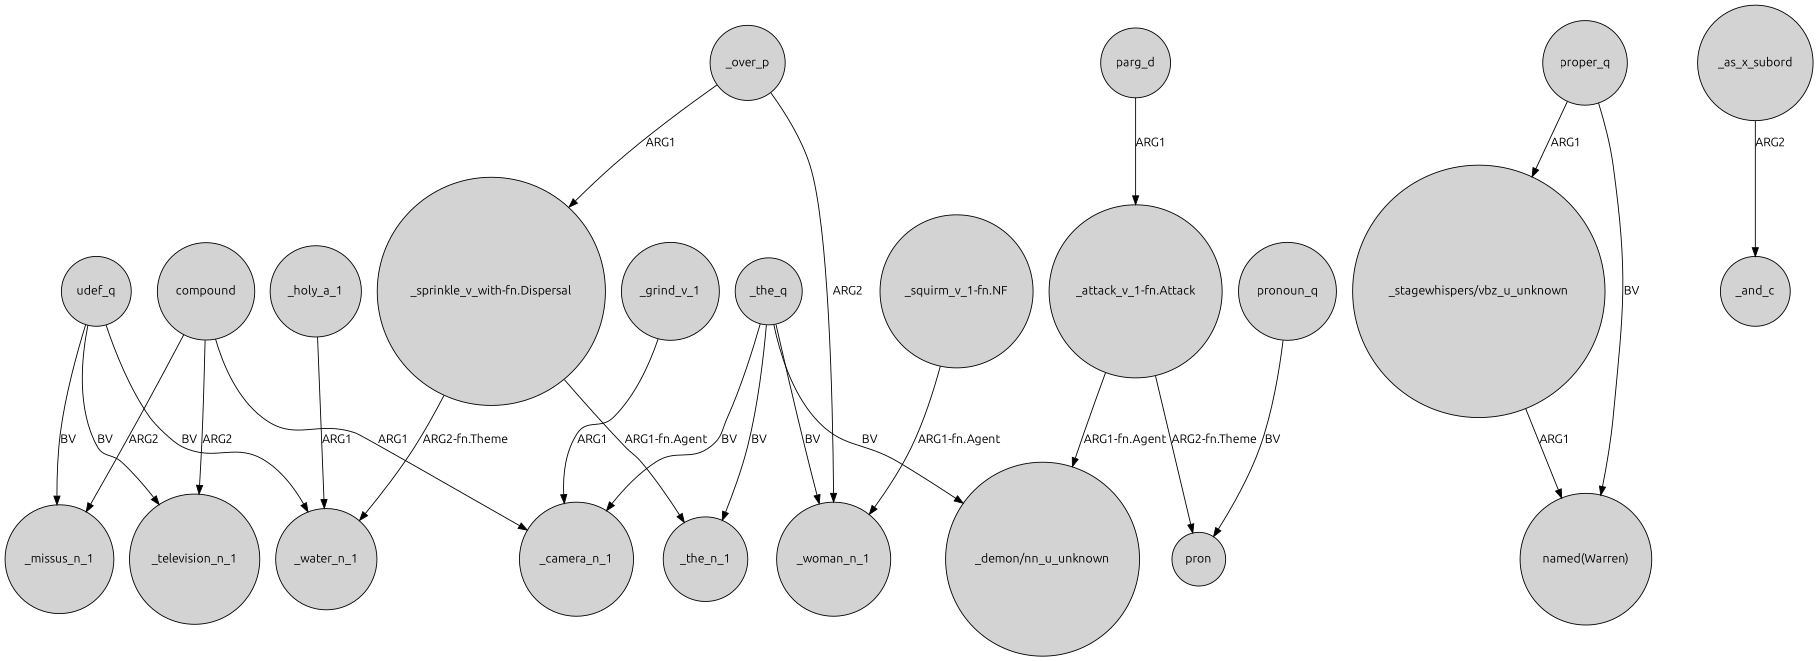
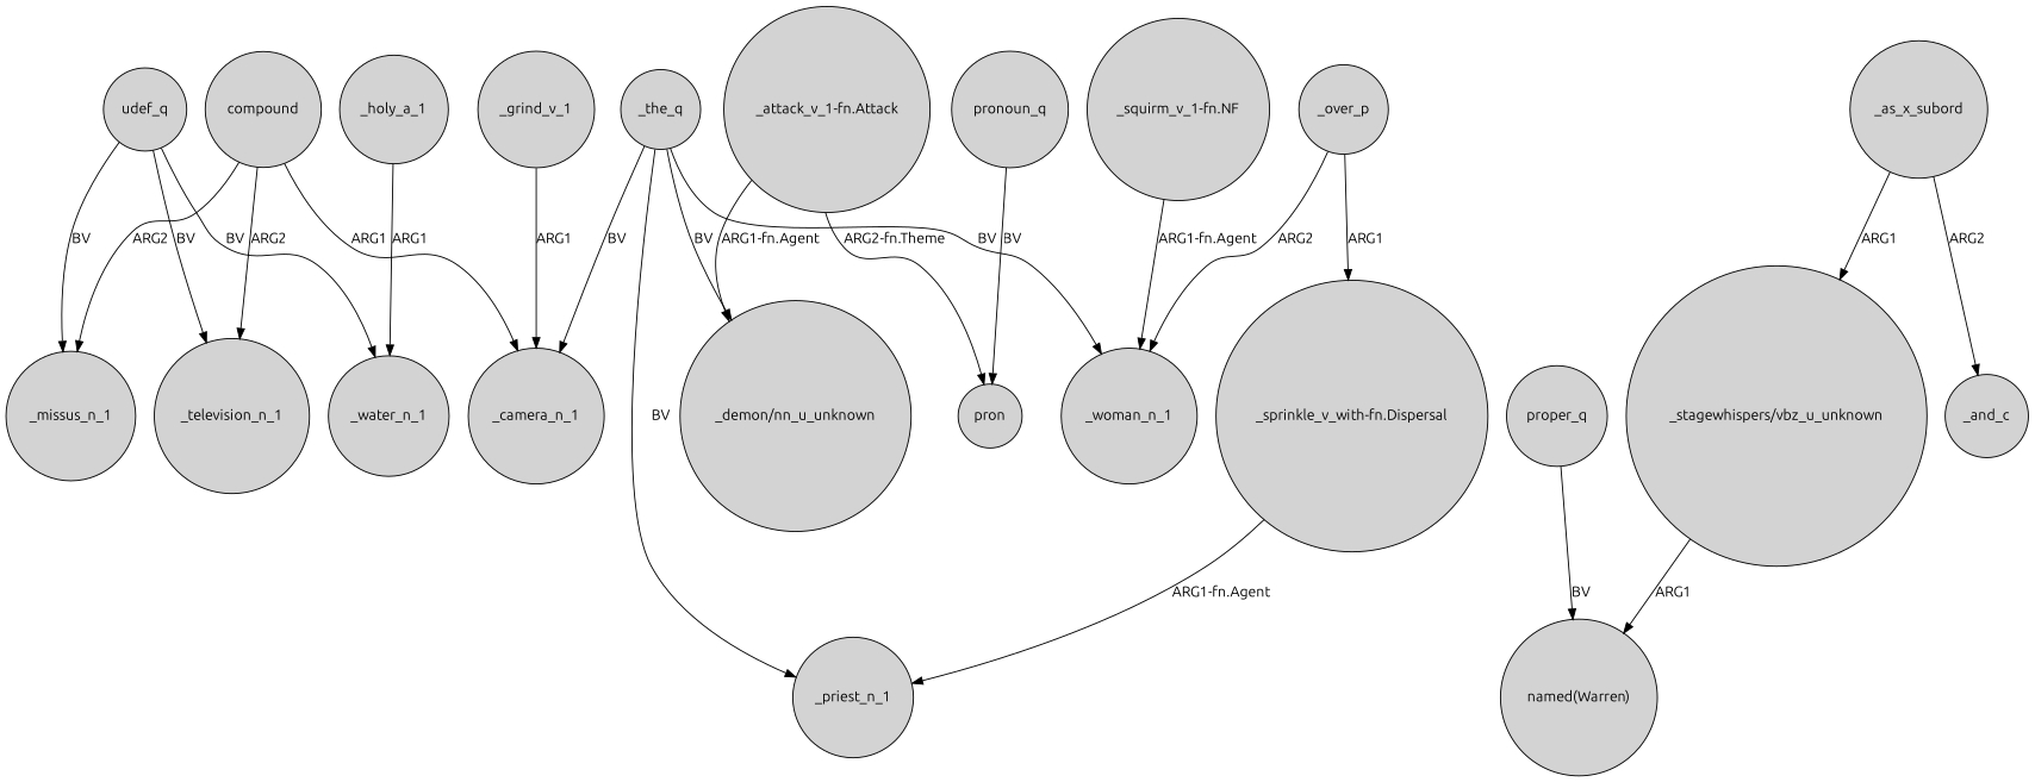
  digraph {
    fontname=Ubuntu
    node [fontname=Ubuntu shape=circle style=filled]
    edge [fontname=Ubuntu]
    udef_q
    _television_n_1
    _water_n_1
    _missus_n_1
    "_sprinkle_v_with-fn.Dispersal"
-   _priest_n_1 [label=_the_n_1]
+   _priest_n_1
    compound
    _camera_n_1
    _the_q
    "_demon/nn_u_unknown"
    _woman_n_1
    "_stagewhispers/vbz_u_unknown"
    "named(Warren)"
-   parg_d
    "_attack_v_1-fn.Attack"
    pron
    _over_p
    "_squirm_v_1-fn.NF"
    _as_x_subord
    _and_c
    pronoun_q
    _grind_v_1
    _holy_a_1
    proper_q
    udef_q -> _television_n_1 [label=BV]
    udef_q -> _water_n_1 [label=BV]
    udef_q -> _missus_n_1 [label=BV]
-   "_sprinkle_v_with-fn.Dispersal" -> _water_n_1 [label="ARG2-fn.Theme"]
    "_sprinkle_v_with-fn.Dispersal" -> _priest_n_1 [label="ARG1-fn.Agent"]
    compound -> _television_n_1 [label=ARG2]
    compound -> _missus_n_1 [label=ARG2]
    compound -> _camera_n_1 [label=ARG1]
    _the_q -> _priest_n_1 [label=BV]
    _the_q -> _camera_n_1 [label=BV]
    _the_q -> "_demon/nn_u_unknown" [label=BV]
    _the_q -> _woman_n_1 [label=BV]
    "_stagewhispers/vbz_u_unknown" -> "named(Warren)" [label=ARG1]
-   parg_d -> "_attack_v_1-fn.Attack" [label=ARG1]
    "_attack_v_1-fn.Attack" -> "_demon/nn_u_unknown" [label="ARG1-fn.Agent"]
    "_attack_v_1-fn.Attack" -> pron [label="ARG2-fn.Theme"]
    _over_p -> "_sprinkle_v_with-fn.Dispersal" [label=ARG1]
    _over_p -> _woman_n_1 [label=ARG2]
    "_squirm_v_1-fn.NF" -> _woman_n_1 [label="ARG1-fn.Agent"]
-   proper_q -> "_stagewhispers/vbz_u_unknown" [label=ARG1]
+   _as_x_subord -> "_stagewhispers/vbz_u_unknown" [label=ARG1]
    _as_x_subord -> _and_c [label=ARG2]
    pronoun_q -> pron [label=BV]
    _grind_v_1 -> _camera_n_1 [label=ARG1]
    _holy_a_1 -> _water_n_1 [label=ARG1]
    proper_q -> "named(Warren)" [label=BV]
  }
